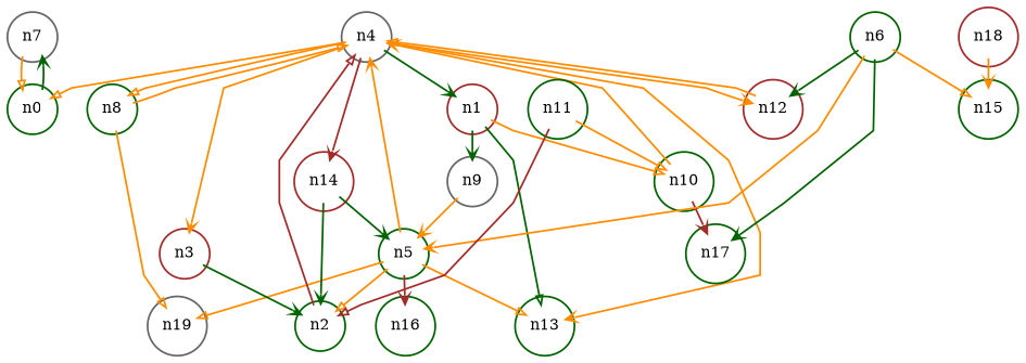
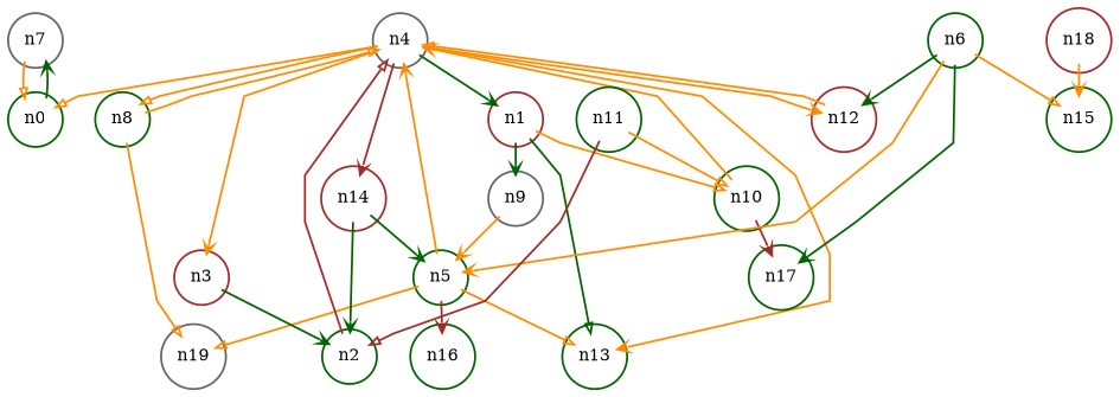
  digraph {
    fontname="DejaVu Serif"
    fontsize=8
    nodesep=0.22
    nodesize=0.16
    ranksep=0.22
    splines=polyline
    node [color=darkgreen fixedsize=shape fontname="DejaVu Serif" fontsize=8 shape=circle]
    edge [arrowhead=vee arrowsize=0.5 color=darkorange fontname="DejaVu Serif"]
    n7 [color=gray40 width=0.32]
    n0 [width=0.32]
    n9 [color=gray40 width=0.32]
    n5 [width=0.32]
    n13 [width=0.32]
    n4 [color=gray40 width=0.32]
    n2 [width=0.32]
    n19 [color=gray40 width=0.32]
    n16 [width=0.32]
    n1 [color=brown width=0.32]
    n3 [color=brown width=0.32]
    n8 [width=0.32]
    n12 [color=brown width=0.32]
    n14 [color=brown width=0.32]
    n10 [width=0.32]
    n17 [width=0.32]
    n6 [width=0.32]
    n15 [width=0.32]
    n11 [width=0.32]
    n18 [color=brown width=0.32]
    n7 -> n0 [arrowhead=onormal]
    n0 -> n7 [color=darkgreen]
    n9 -> n5
    n5 -> n13 [arrowhead=onormal]
    n5 -> n4
-   n5 -> n2 [arrowhead=onormal]
    n5 -> n19 [arrowhead=onormal]
    n5 -> n16 [color=brown]
    n4 -> n0 [arrowhead=onormal]
    n4 -> n13
    n4 -> n1 [color=darkgreen]
    n4 -> n3
    n4 -> n8 [arrowhead=onormal]
    n4 -> n12
    n4 -> n14 [color=brown]
    n2 -> n4 [arrowhead=onormal color=brown]
    n1 -> n9 [color=darkgreen]
    n1 -> n13 [arrowhead=onormal color=darkgreen]
    n1 -> n10 [arrowhead=onormal]
    n3 -> n2 [color=darkgreen]
    n8 -> n4 [arrowhead=onormal]
    n8 -> n19 [arrowhead=onormal]
    n12 -> n4 [arrowhead=onormal]
    n14 -> n5 [color=darkgreen]
    n14 -> n2 [color=darkgreen]
    n10 -> n4
    n10 -> n17 [color=brown]
    n6 -> n5
    n6 -> n12 [color=darkgreen]
    n6 -> n17 [color=darkgreen]
    n6 -> n15 [arrowhead=onormal]
    n11 -> n2 [arrowhead=onormal color=brown]
    n11 -> n10 [arrowhead=onormal]
    n18 -> n15
  }
